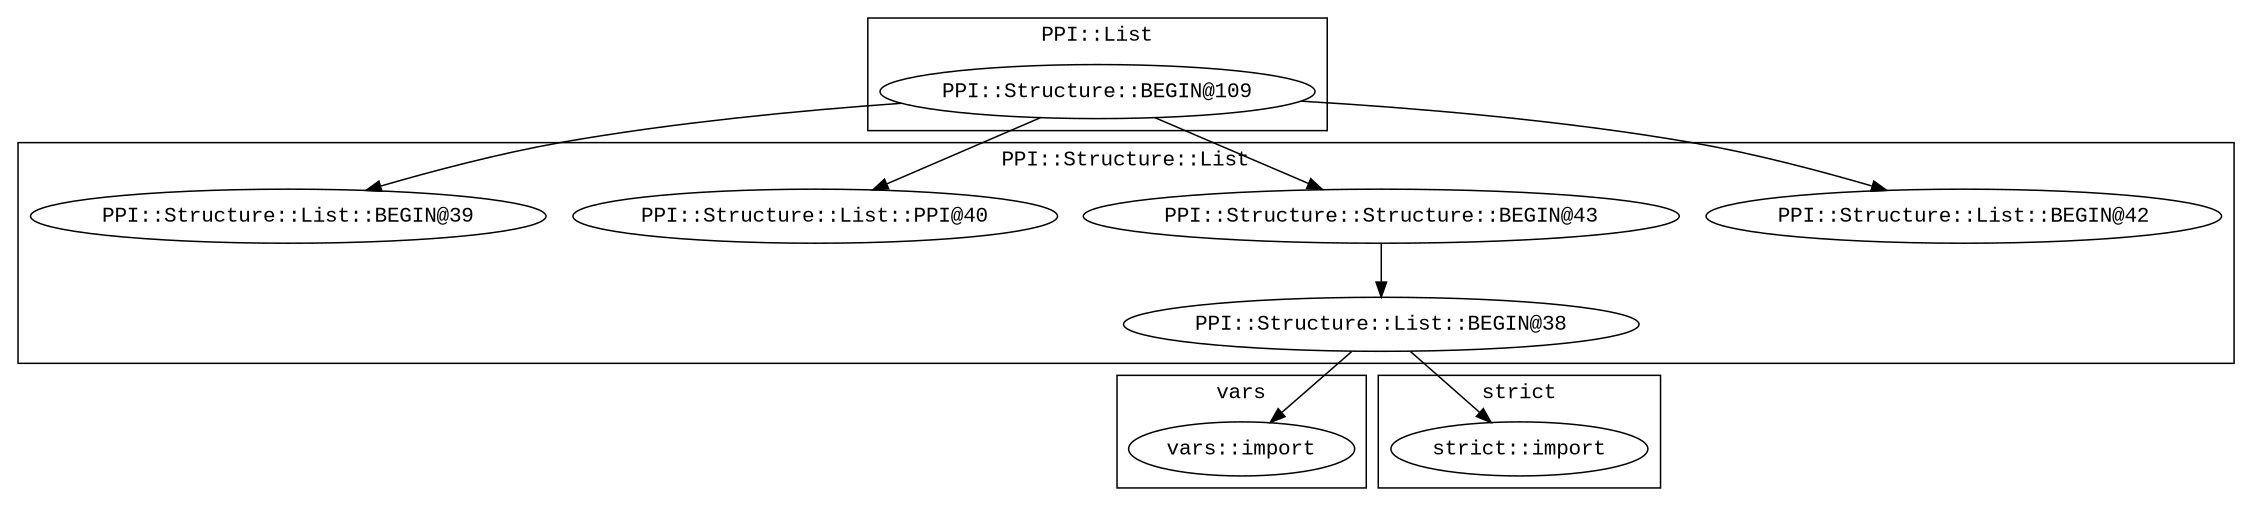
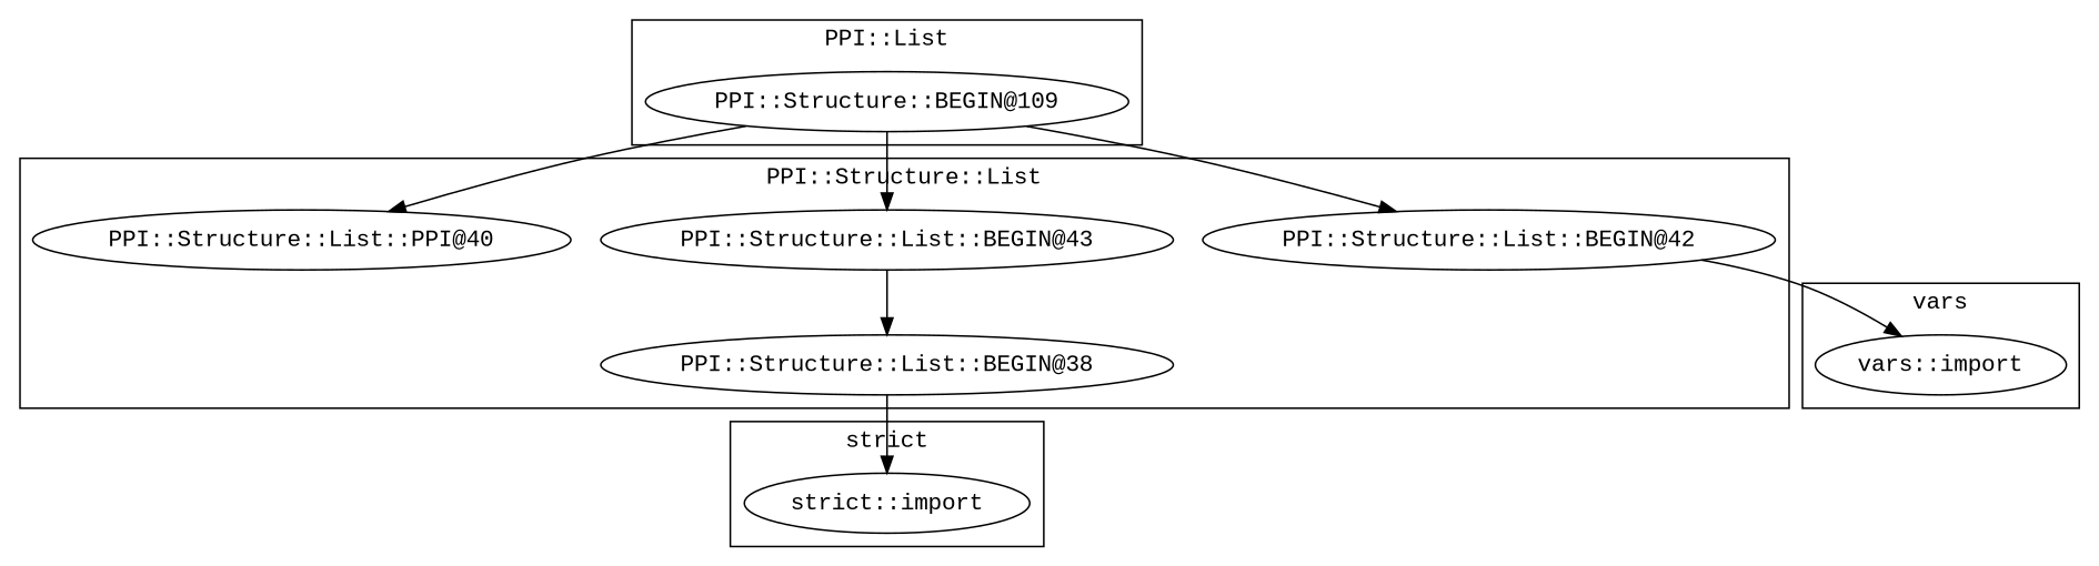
  digraph {
    fontname="Liberation Mono"
    node [fontname="Liberation Mono"]
    edge [fontname="Liberation Mono"]
    "PPI::Structure::List::BEGIN@38"
    "PPI::Structure::List::BEGIN@42"
-   "PPI::Structure::List::BEGIN@43" [label="PPI::Structure::Structure::BEGIN@43"]
+   "PPI::Structure::List::BEGIN@43"
    n4 [label="PPI::Structure::List::PPI@40"]
-   "PPI::Structure::List::BEGIN@39"
    "PPI::Structure::BEGIN@109"
    "vars::import"
    "strict::import"
    subgraph cluster_1 {
      label="PPI::Structure::List"
      "PPI::Structure::List::BEGIN@38"
      "PPI::Structure::List::BEGIN@42"
      "PPI::Structure::List::BEGIN@43"
      n4
-     "PPI::Structure::List::BEGIN@39"
    }
    subgraph cluster_2 {
      label="PPI::List"
      "PPI::Structure::BEGIN@109"
    }
    subgraph cluster_3 {
      label=vars
      "vars::import"
    }
    subgraph cluster_4 {
      label="strict"
      "strict::import"
    }
    "PPI::Structure::List::BEGIN@38" -> "strict::import"
-   "PPI::Structure::List::BEGIN@38" -> "vars::import"
+   "PPI::Structure::List::BEGIN@42" -> "vars::import"
    "PPI::Structure::List::BEGIN@43" -> "PPI::Structure::List::BEGIN@38"
    "PPI::Structure::BEGIN@109" -> "PPI::Structure::List::BEGIN@42"
    "PPI::Structure::BEGIN@109" -> "PPI::Structure::List::BEGIN@43"
    "PPI::Structure::BEGIN@109" -> n4
-   "PPI::Structure::BEGIN@109" -> "PPI::Structure::List::BEGIN@39"
  }
